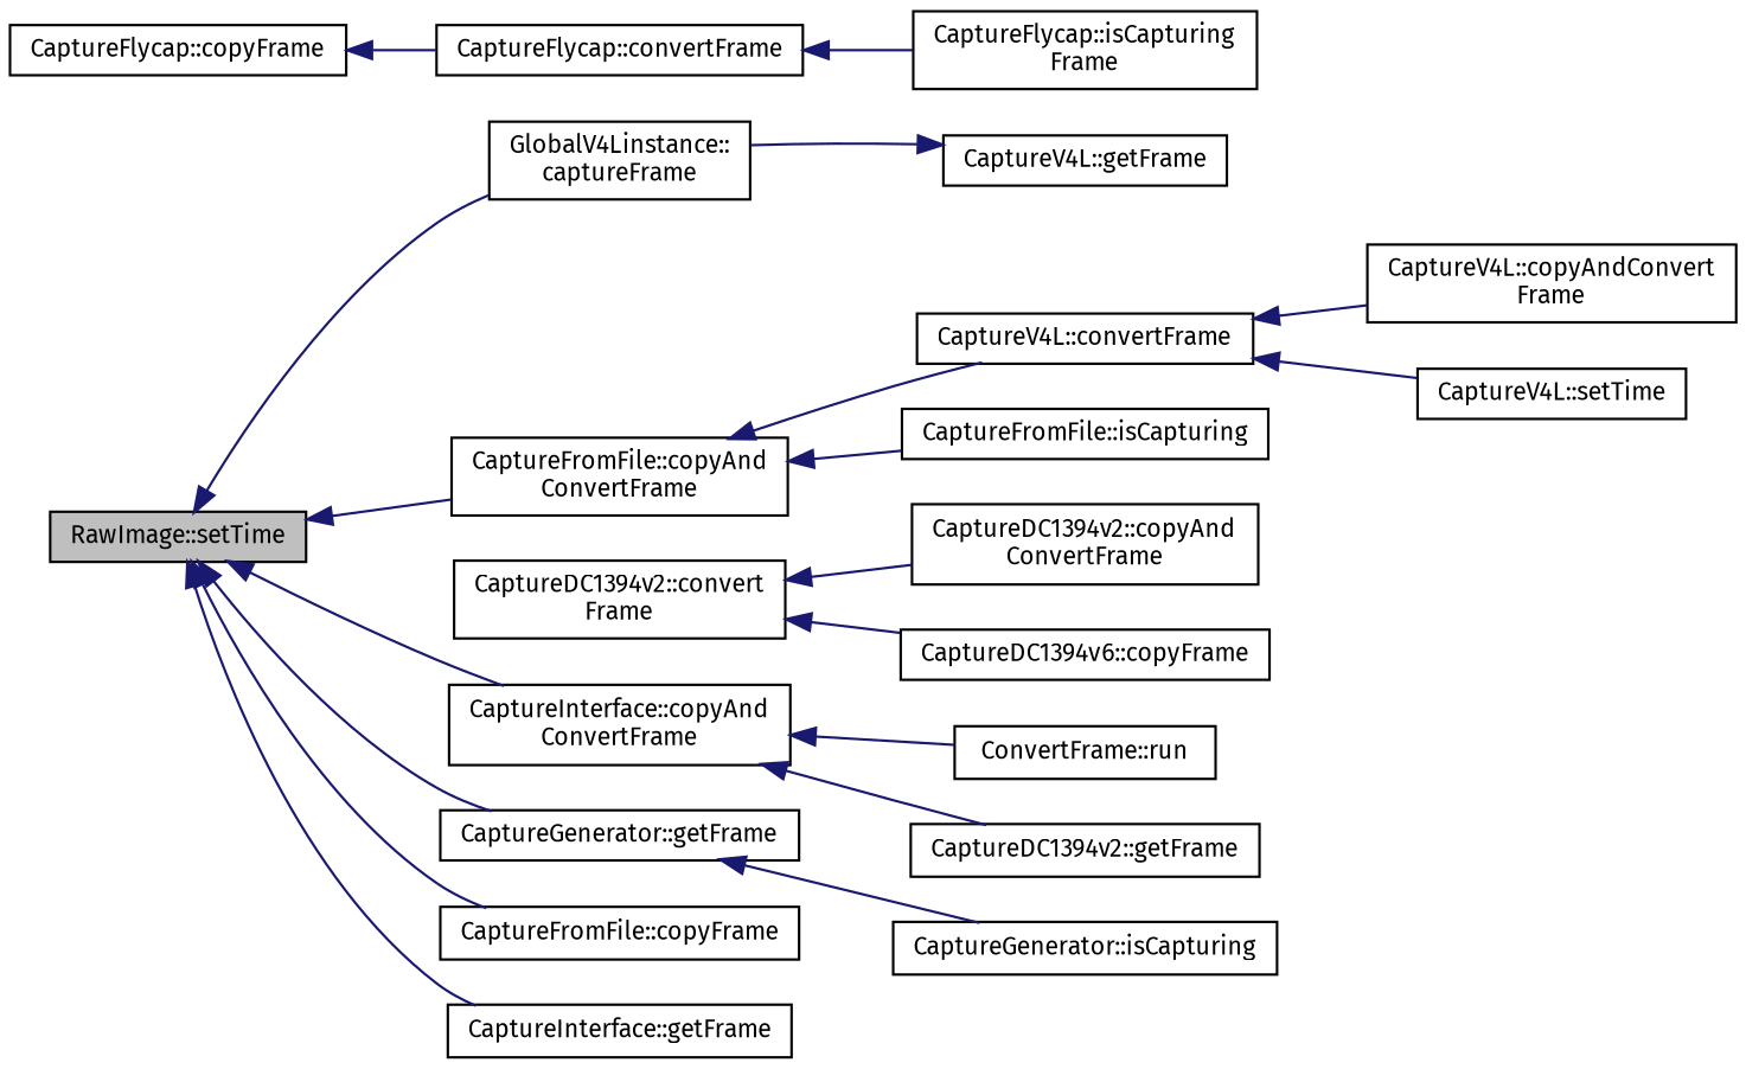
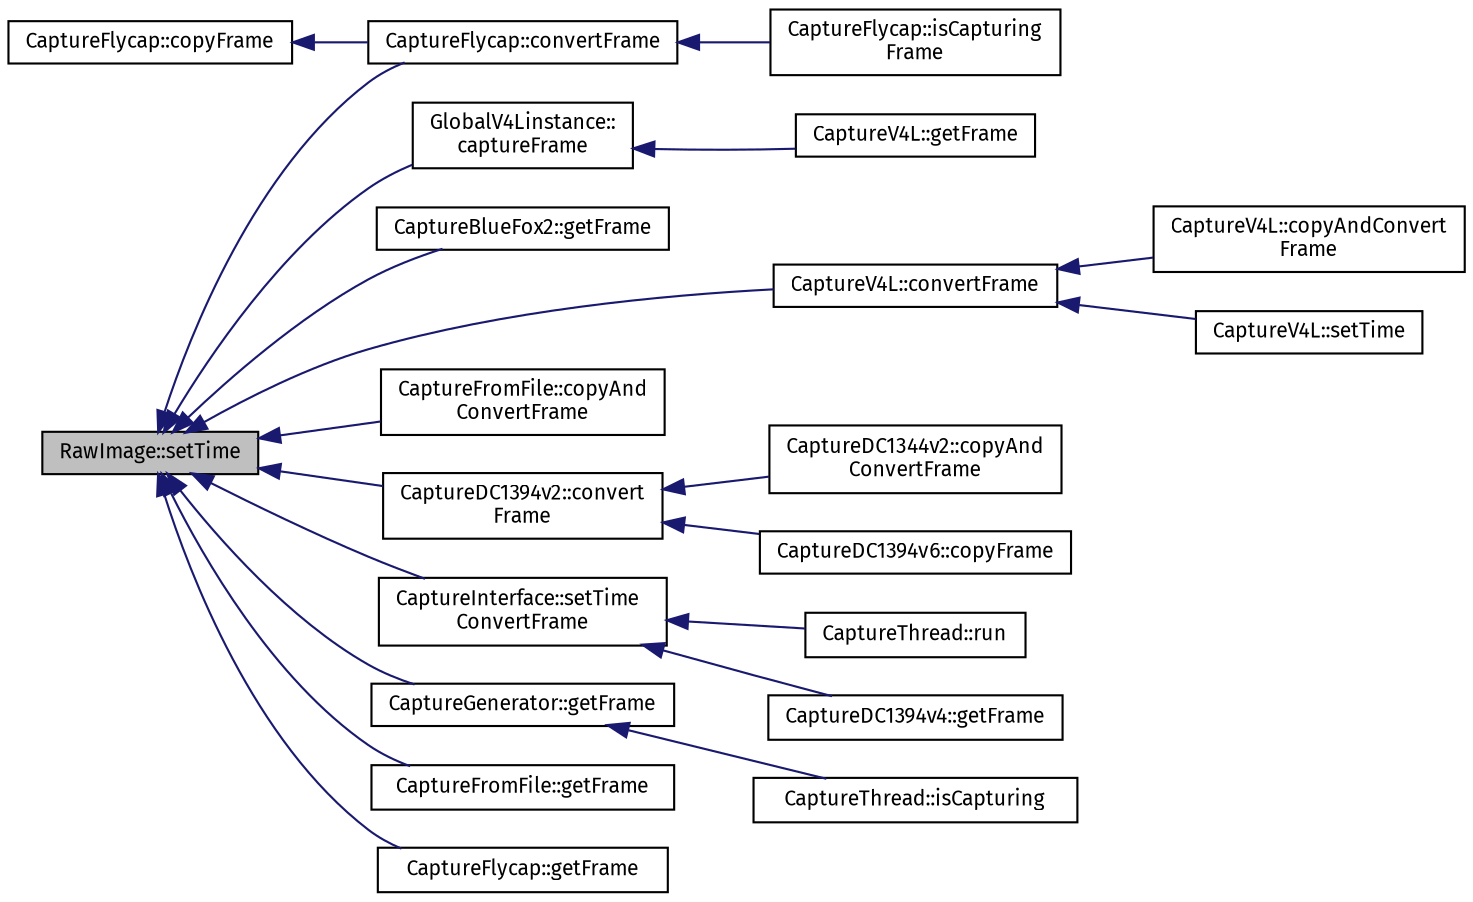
  digraph {
    fontname="Fira Sans"
    rankdir=LR
    node [color=black fillcolor=white fontname="Fira Sans" fontsize=10 shape=record style=filled]
    edge [color=midnightblue dir=back fontname="Fira Sans" fontsize=10 labelfontname=Helvetica labelfontsize=10 style=solid]
    n1 [fillcolor=grey75 fontcolor=black height=0.2 label="RawImage::setTime" width=0.4]
    n2 [height=0.2 label="GlobalV4Linstance::\lcaptureFrame" width=0.4]
    n3 [height=0.2 label="CaptureFlycap::convertFrame" width=0.4]
    n4 [height=0.2 label="CaptureV4L::convertFrame" width=0.4]
    n5 [height=0.2 label="CaptureDC1394v2::convert\lFrame" width=0.4]
    n6 [height=0.2 label="CaptureFromFile::copyAnd\lConvertFrame" width=0.4]
-   n7 [height=0.2 label="CaptureInterface::copyAnd\lConvertFrame" width=0.4]
+   n7 [height=0.2 label="CaptureInterface::setTime\lConvertFrame" width=0.4]
    n8 [height=0.2 label="CaptureGenerator::getFrame" width=0.4]
-   n9 [height=0.2 label="CaptureFromFile::copyFrame" width=0.4]
-   n10 [height=0.2 label="CaptureInterface::getFrame" width=0.4]
+   n9 [height=0.2 label="CaptureFromFile::getFrame" width=0.4]
+   n10 [height=0.2 label="CaptureFlycap::getFrame" width=0.4]
+   n11 [height=0.2 label="CaptureBlueFox2::getFrame" width=0.4]
    n12 [height=0.2 label="CaptureV4L::getFrame" width=0.4]
    n13 [height=0.2 label="CaptureFlycap::isCapturing\lFrame" width=0.4]
    n14 [height=0.2 label="CaptureV4L::copyAndConvert\lFrame" width=0.4]
    n15 [height=0.2 label="CaptureV4L::setTime" width=0.4]
-   n16 [height=0.2 label="CaptureDC1394v2::copyAnd\lConvertFrame" width=0.4]
+   n16 [height=0.2 label="CaptureDC1344v2::copyAnd\lConvertFrame" width=0.4]
    n17 [height=0.2 label="CaptureDC1394v6::copyFrame" width=0.4]
-   n18 [height=0.2 label="CaptureFromFile::isCapturing" width=0.4]
-   n19 [height=0.2 label="CaptureDC1394v2::getFrame" width=0.4]
-   n20 [height=0.2 label="ConvertFrame::run" width=0.4]
-   n21 [height=0.2 label="CaptureGenerator::isCapturing" width=0.4]
+   n19 [height=0.2 label="CaptureDC1394v4::getFrame" width=0.4]
+   n20 [height=0.2 label="CaptureThread::run" width=0.4]
+   n21 [height=0.2 label="CaptureThread::isCapturing" width=0.4]
    n22 [height=0.2 label="CaptureFlycap::copyFrame" width=0.4]
    n1 -> n2
-   n6 -> n4
+   n1 -> n3
+   n1 -> n4
+   n1 -> n5
    n1 -> n6
    n1 -> n7
    n1 -> n8
    n1 -> n9
    n1 -> n10
-   n12 -> n2
+   n1 -> n11
+   n2 -> n12
    n3 -> n13
    n4 -> n14
    n4 -> n15
    n5 -> n16
    n5 -> n17
-   n6 -> n18
    n7 -> n19
    n7 -> n20
    n8 -> n21
    n22 -> n3
  }
